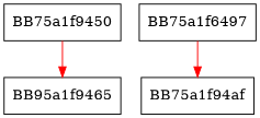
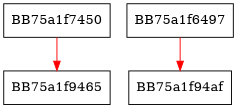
  digraph {
    splines=ortho
    node [shape=box]
    edge [color=red]
-   BB75a1f9450
-   BB75a1f9465 [label=BB95a1f9465]
+   BB75a1f9450 [label=BB75a1f7450]
+   BB75a1f9465
    n3 [label=BB75a1f6497]
    BB75a1f94af
    BB75a1f9450 -> BB75a1f9465
    n3 -> BB75a1f94af
  }
